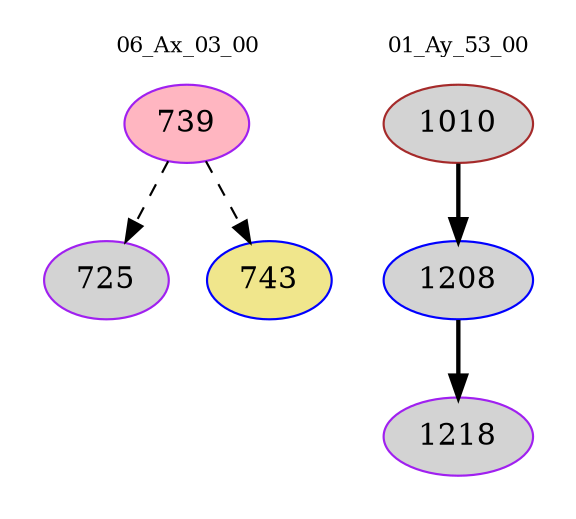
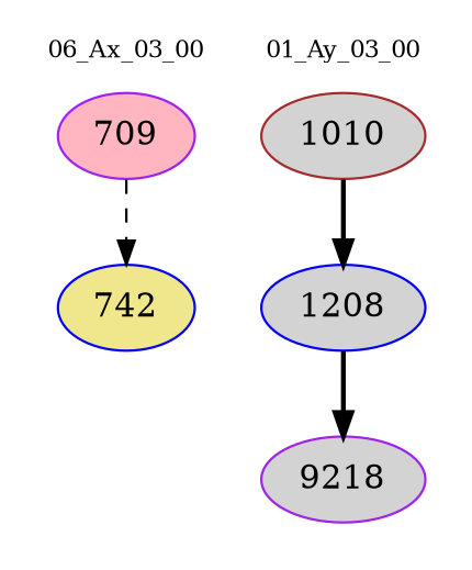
  digraph {
    node [color=purple fillcolor=lightgrey style=filled]
    edge [color=black style=dashed]
-   n1 [fillcolor=lightpink label=739]
-   n2 [label=725]
-   n3 [color=blue fillcolor=khaki label=743]
+   n1 [fillcolor=lightpink label=709]
+   n3 [color=blue fillcolor=khaki label=742]
    n4 [color=brown label=1010]
    n5 [color=blue label=1208]
-   n6 [label=1218]
+   n6 [label=9218]
    subgraph cluster_1 {
      color=white
      fontsize=10
      label="06_Ax_03_00"
      n1
-     n2
      n3
    }
    subgraph cluster_2 {
      color=white
      fontsize=10
-     label="01_Ay_53_00"
+     label="01_Ay_03_00"
      n4
      n5
      n6
    }
-   n1 -> n2
    n1 -> n3
    n4 -> n5 [style=bold]
    n5 -> n6 [style=bold]
  }
